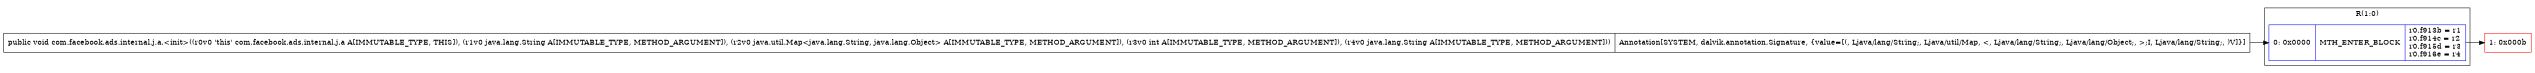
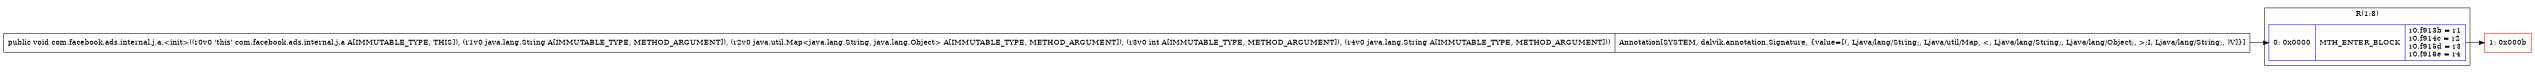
  digraph {
    rankdir=LR
    node [shape=record]
    n1 [color=blue label="{0\:\ 0x0000|MTH_ENTER_BLOCK\l|r0.f913b = r1\lr0.f914c = r2\lr0.f915d = r3\lr0.f916e = r4\l}"]
    n2 [color=red label="{1\:\ 0x000b}"]
    n3 [label="{public void com.facebook.ads.internal.j.a.\<init\>((r0v0 'this' com.facebook.ads.internal.j.a A[IMMUTABLE_TYPE, THIS]), (r1v0 java.lang.String A[IMMUTABLE_TYPE, METHOD_ARGUMENT]), (r2v0 java.util.Map\<java.lang.String, java.lang.Object\> A[IMMUTABLE_TYPE, METHOD_ARGUMENT]), (r3v0 int A[IMMUTABLE_TYPE, METHOD_ARGUMENT]), (r4v0 java.lang.String A[IMMUTABLE_TYPE, METHOD_ARGUMENT]))  | Annotation[SYSTEM, dalvik.annotation.Signature, \{value=[(, Ljava\/lang\/String;, Ljava\/util\/Map, \<, Ljava\/lang\/String;, Ljava\/lang\/Object;, \>;I, Ljava\/lang\/String;, )V]\}]\l}"]
    subgraph cluster_1 {
-     label="R(1:0)"
+     label="R(1:8)"
      n1
    }
    n1 -> n2
    n3 -> n1
  }
